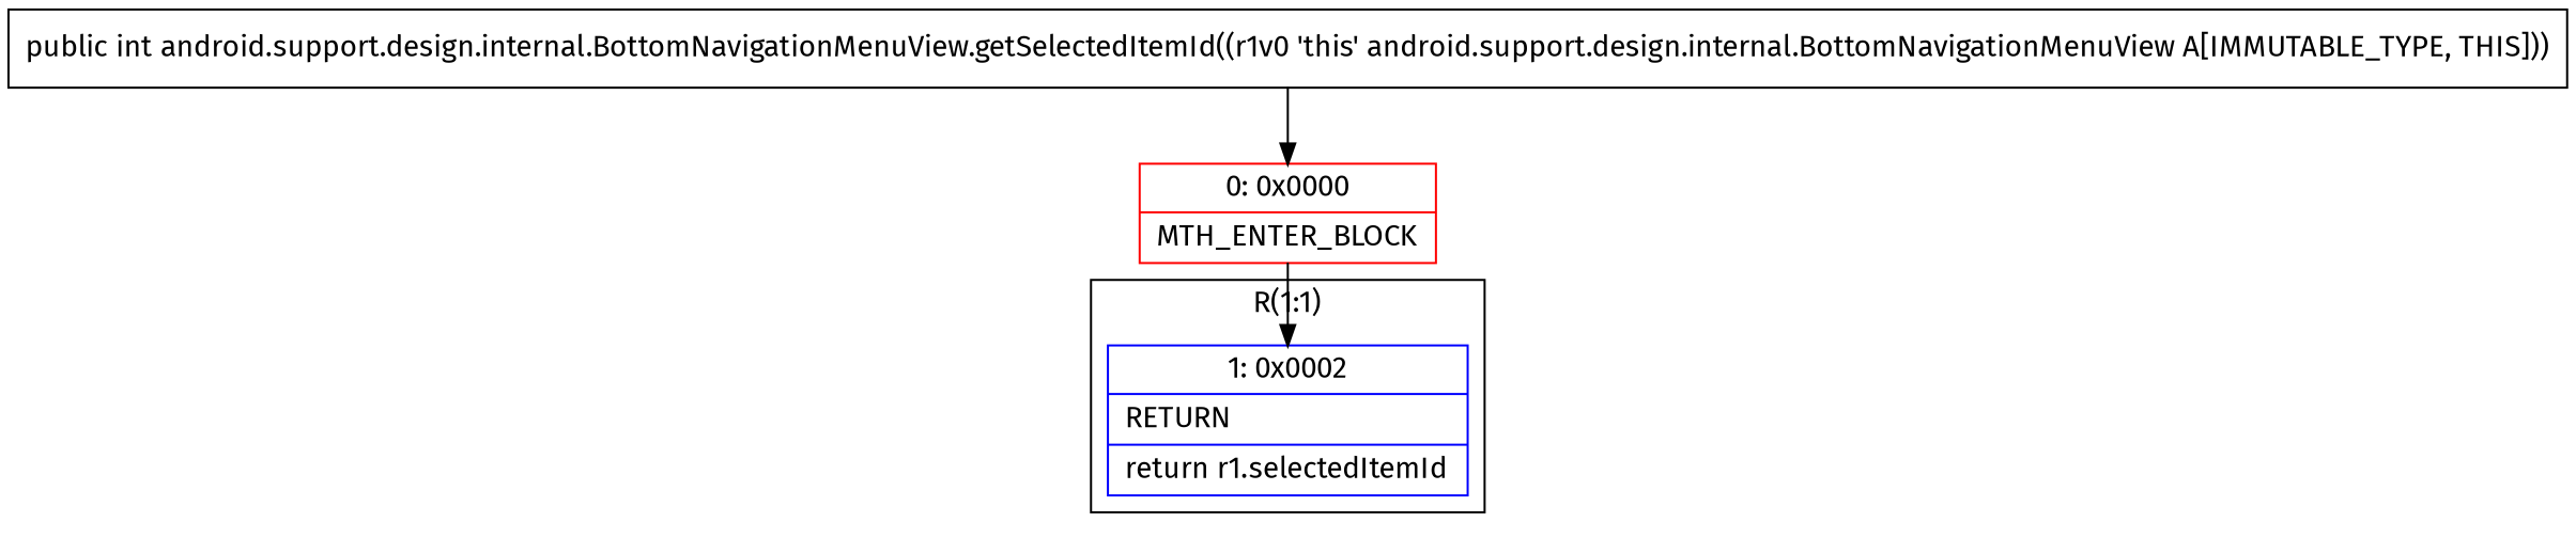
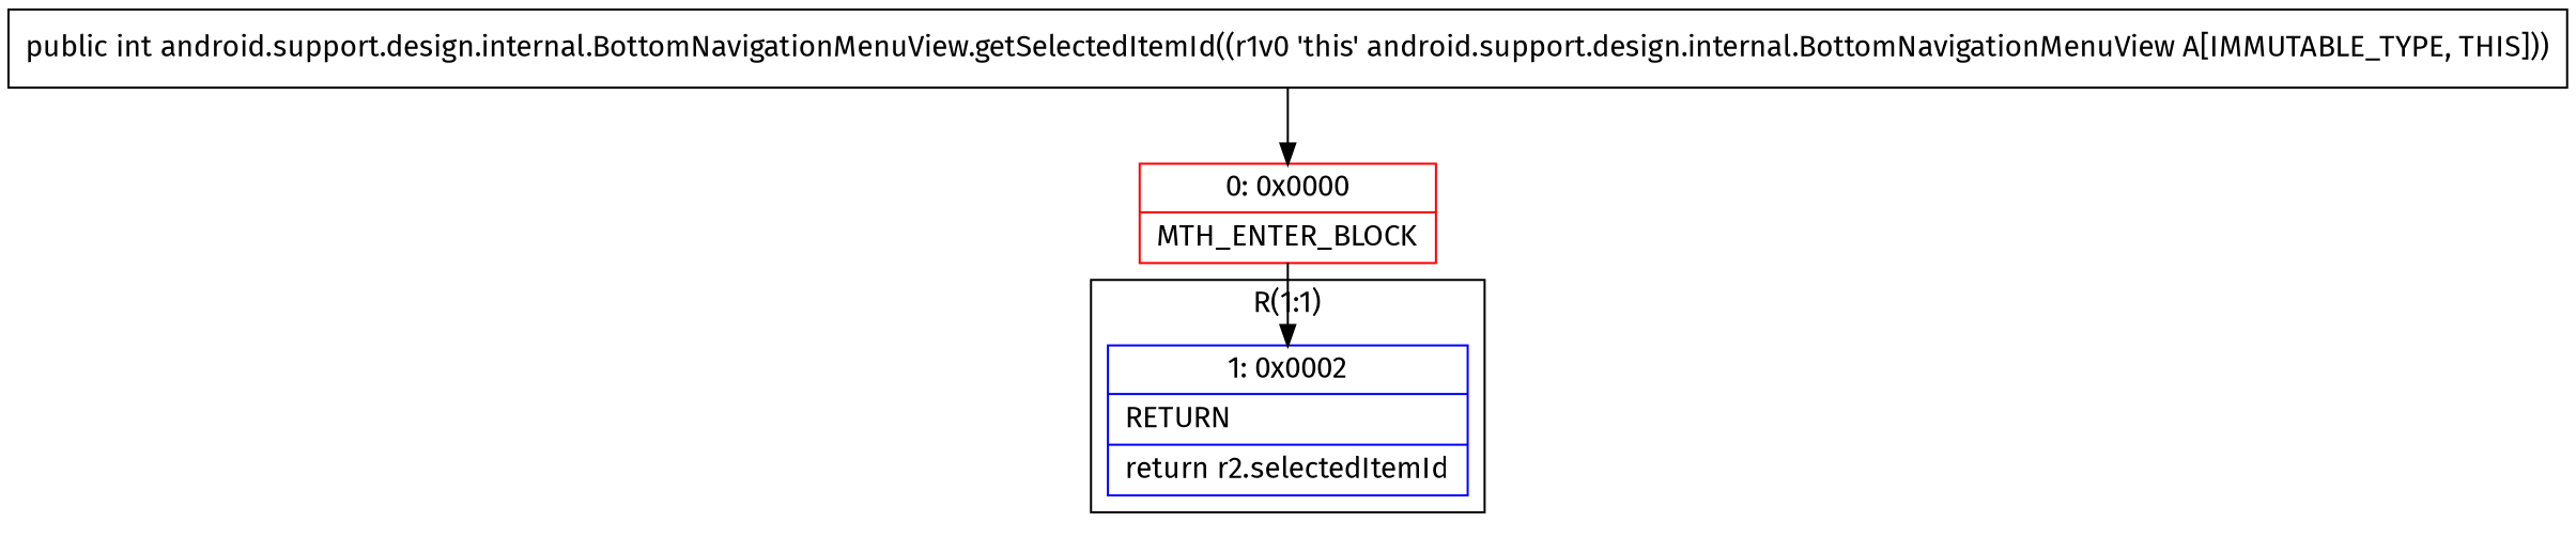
  digraph {
    fontname="Fira Sans"
    node [shape=record fontname="Fira Sans"]
    edge [fontname="Fira Sans"]
-   n1 [color=blue label="{1\:\ 0x0002|RETURN\l|return r1.selectedItemId\l}"]
+   n1 [color=blue label="{1\:\ 0x0002|RETURN\l|return r2.selectedItemId\l}"]
    n2 [color=red label="{0\:\ 0x0000|MTH_ENTER_BLOCK\l}"]
    n3 [label="{public int android.support.design.internal.BottomNavigationMenuView.getSelectedItemId((r1v0 'this' android.support.design.internal.BottomNavigationMenuView A[IMMUTABLE_TYPE, THIS])) }"]
    subgraph cluster_1 {
      label="R(1:1)"
      n1
    }
    n2 -> n1
    n3 -> n2
  }
